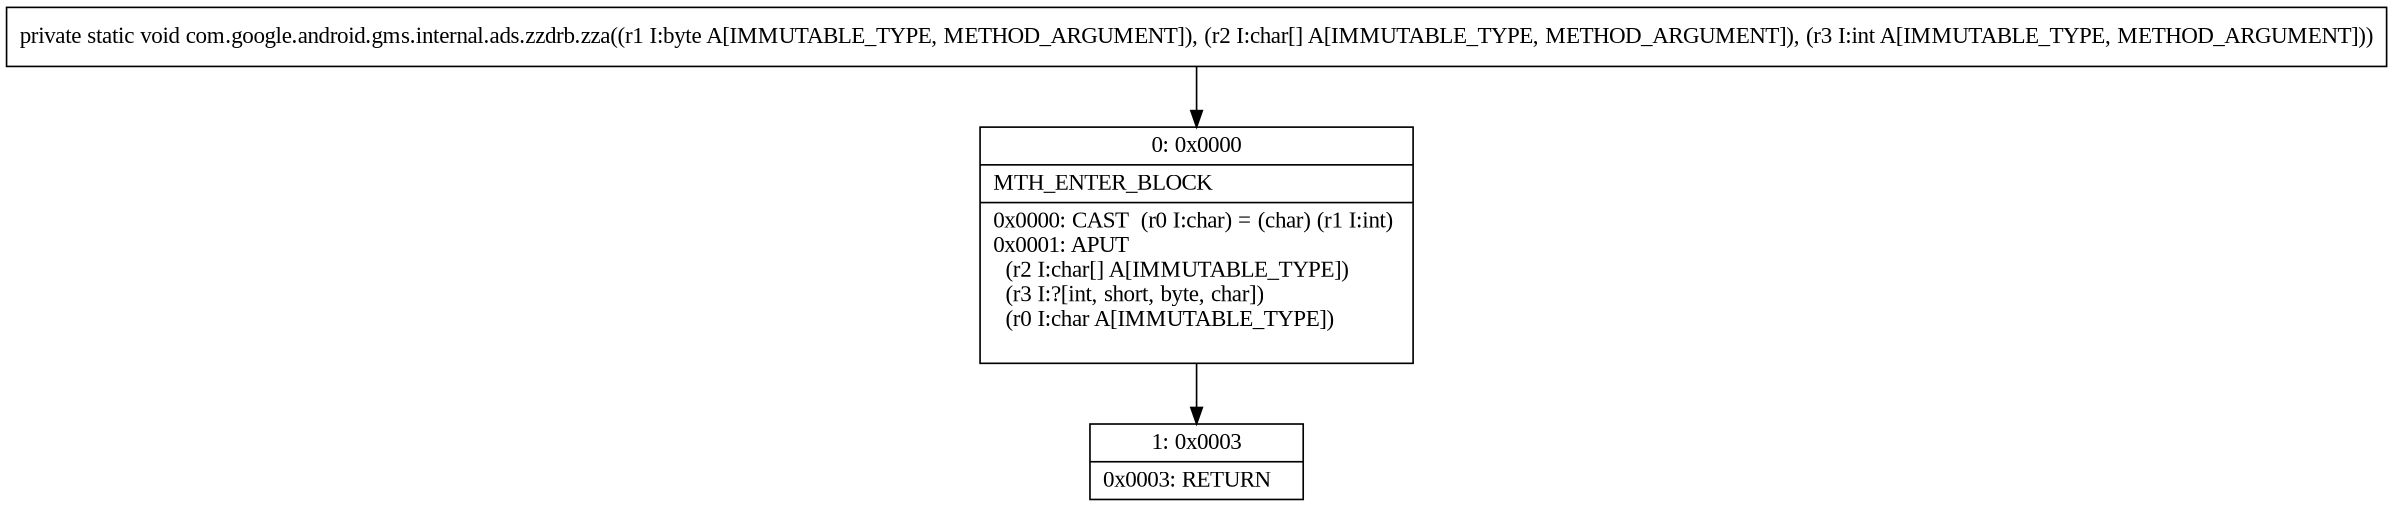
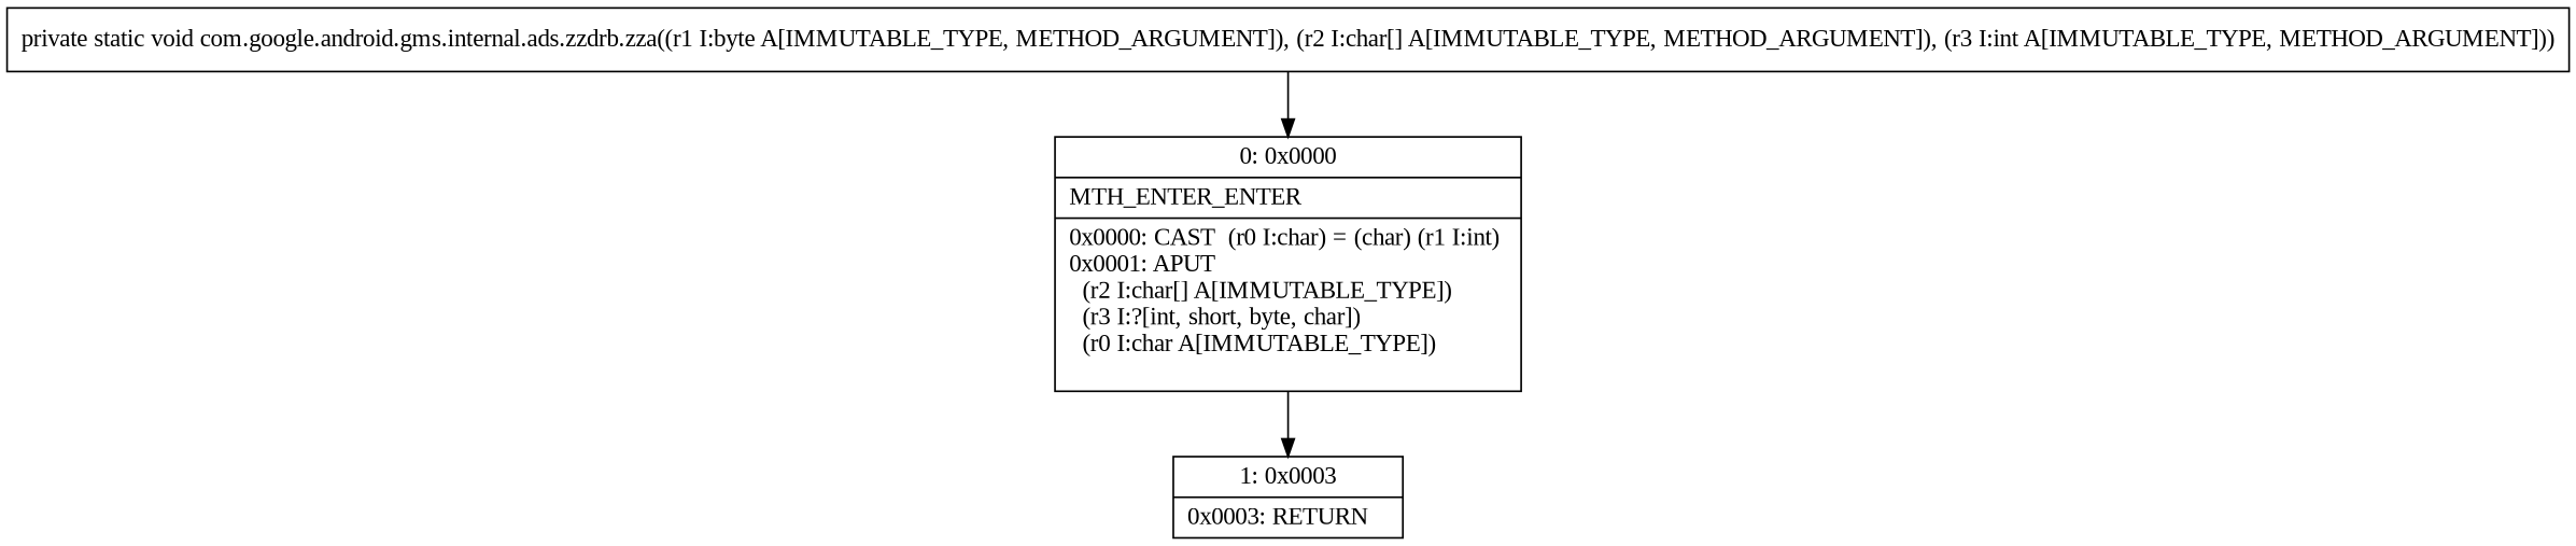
  digraph {
    fontname="Liberation Serif"
    node [shape=record fontname="Liberation Serif"]
    edge [fontname="Liberation Serif"]
-   n1 [label="{0\:\ 0x0000|MTH_ENTER_BLOCK\l|0x0000: CAST  (r0 I:char) = (char) (r1 I:int) \l0x0001: APUT  \l  (r2 I:char[] A[IMMUTABLE_TYPE])\l  (r3 I:?[int, short, byte, char])\l  (r0 I:char A[IMMUTABLE_TYPE])\l \l}"]
+   n1 [label="{0\:\ 0x0000|MTH_ENTER_ENTER\l|0x0000: CAST  (r0 I:char) = (char) (r1 I:int) \l0x0001: APUT  \l  (r2 I:char[] A[IMMUTABLE_TYPE])\l  (r3 I:?[int, short, byte, char])\l  (r0 I:char A[IMMUTABLE_TYPE])\l \l}"]
    n2 [label="{1\:\ 0x0003|0x0003: RETURN   \l}"]
    n3 [label="{private static void com.google.android.gms.internal.ads.zzdrb.zza((r1 I:byte A[IMMUTABLE_TYPE, METHOD_ARGUMENT]), (r2 I:char[] A[IMMUTABLE_TYPE, METHOD_ARGUMENT]), (r3 I:int A[IMMUTABLE_TYPE, METHOD_ARGUMENT])) }"]
    n1 -> n2
    n3 -> n1
  }
